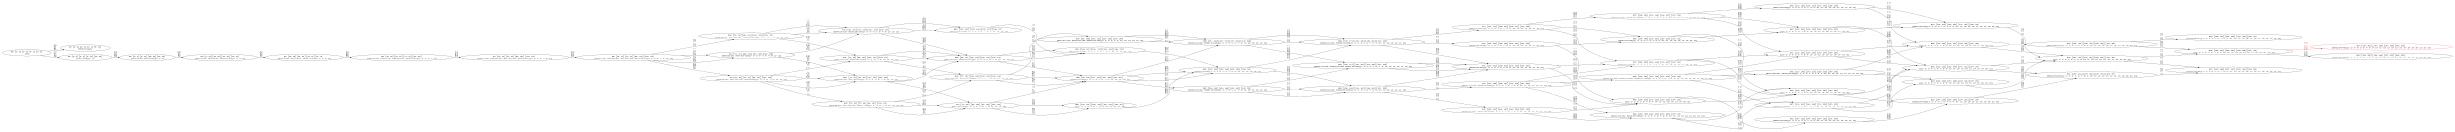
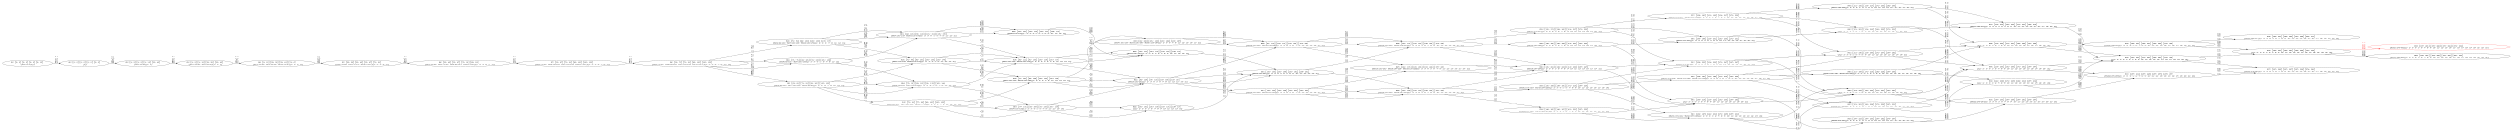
  digraph {
    fontname="Courier Prime"
    rankdir=LR
    node [fontname="Courier Prime"]
    edge [fontname="Courier Prime" fontsize=8]
    n1 [label="S0: [0, 0] [0, 0] [0, 0] [0, 0] \n{}{}"]
    n2 [label="S1: [0, 0] [0, 0] [0, 0] [9, 12] \n{T0J0:9-12}{1}"]
    n3 [label="S2: [9, 9] [9, 9] [9, 12] [33, 42] \n{T0J1:33-42}{1, 2}"]
    n4 [label="S3: [9, 9] [9, 12] [22, 29] [33, 42] \n{T0J1:33-42, T0J2:22-29}{1, 2, 3}"]
    n5 [label="S4: [9, 12] [22, 29] [33, 42] [53, 67] \n{T0J1:33-42, T0J2:22-29, T0J10:53-67}{1, 2, 3, 11}"]
    n6 [label="S5: [22, 29] [33, 42] [53, 67] [71, 91] \n{T0J1:33-42, T0J3:71-91, T0J10:53-67}{1, 2, 3, 4, 11}"]
    n7 [label="S6: [33, 42] [53, 67] [71, 91] [82, 105] \n{T0J1:33-42, T0J3:71-91, T0J6:82-105, T0J10:53-67}{1, 2, 3, 4, 7, 11}"]
    n8 [label="S7: [53, 67] [71, 91] [82, 105] [105, 133] \n{T0J3:71-91, T0J6:82-105, T0J7:105-133, T0J10:53-67}{1, 2, 3, 4, 7, 8, 11}"]
    n9 [label="S8: [59, 75] [71, 91] [82, 105] [105, 133] \n{T0J3:71-91, T0J6:82-105, T0J7:105-133, T0J11:59-75}{1, 2, 3, 4, 7, 8, 11, 12}"]
    n10 [label="S9: [63, 81] [71, 91] [82, 105] [105, 133] \n{T0J6:82-105, T0J7:105-133, T0J12:63-81}{1, 2, 3, 4, 7, 8, 11, 12, 13}"]
    n11 [label="S10: [71, 91] [82, 105] [105, 133] [135, 170] \n{T0J6:82-105, T0J7:105-133, T0J14:135-170}{1, 2, 3, 4, 7, 8, 11, 12, 15}"]
    n12 [label="S11: [71, 75] [82, 105] [91, 133] [105, 138] \n{T0J6:82-105, T0J7:105-133}{1, 2, 3, 4, 5, 6, 7, 8, 11, 12}"]
    n13 [label="S12: [71, 91] [77, 99] [82, 105] [105, 133] \n{T0J6:82-105, T0J7:105-133, T0J13:77-99}{1, 2, 3, 4, 7, 8, 11, 12, 13, 14}"]
    n14 [label="S13: [71, 96] [82, 105] [105, 133] [135, 170] \n{T0J7:105-133, T0J14:135-170}{1, 2, 3, 4, 7, 8, 11, 12, 13, 15}"]
    n15 [label="S14: [71, 91] [82, 105] [91, 133] [105, 144] \n{T0J6:82-105, T0J7:105-133}{1, 2, 3, 4, 5, 6, 7, 8, 11, 12, 13}"]
    n16 [label="S15: [82, 105] [91, 133] [105, 154] [135, 170] \n{T0J7:105-133, T0J14:135-170}{1, 2, 3, 4, 5, 6, 7, 8, 11, 12, 15}"]
    n17 [label="S16: [77, 105] [82, 108] [105, 133] [135, 186] \n{T0J7:105-133, T0J14:135-186}{1, 2, 3, 4, 7, 8, 11, 12, 13, 14, 15}"]
    n18 [label="S17: [77, 105] [82, 109] [91, 133] [105, 154] \n{T0J7:105-133}{1, 2, 3, 4, 5, 6, 7, 8, 11, 12, 13, 14}"]
    n19 [label="S18: [82, 111] [91, 133] [105, 159] [135, 170] \n{T0J7:105-133, T0J14:135-170}{1, 2, 3, 4, 5, 6, 7, 8, 11, 12, 13, 15}"]
    n20 [label="S20: [105, 105] [105, 154] [135, 157] [138, 170] \n{T0J14:135-170}{1, 2, 3, 4, 5, 6, 7, 8, 9, 10, 11, 12, 15}"]
    n21 [label="S19: [82, 108] [105, 133] [135, 186] [154, 187] \n{T0J7:105-133, T0J14:135-186, T0J20:154-187}{1, 2, 3, 4, 7, 8, 11, 12, 13, 14, 15, 21}"]
    n22 [label="S21: [82, 129] [91, 133] [105, 168] [135, 201] \n{T0J14:135-201}{1, 2, 3, 4, 5, 6, 7, 8, 11, 12, 13, 14, 15}"]
    n23 [label="S22: [105, 105] [105, 109] [105, 154] [138, 157] \n{}{1, 2, 3, 4, 5, 6, 7, 8, 9, 10, 11, 12, 13, 14}"]
    n24 [label="S23: [105, 111] [105, 159] [135, 163] [138, 170] \n{T0J14:135-170}{1, 2, 3, 4, 5, 6, 7, 8, 9, 10, 11, 12, 13, 15}"]
    n25 [label="S24: [91, 133] [105, 171] [135, 201] [154, 226] \n{T0J14:135-201, T0J20:154-226}{1, 2, 3, 4, 5, 6, 7, 8, 11, 12, 13, 14, 15, 21}"]
    n26 [label="S25: [121, 133] [121, 168] [135, 201] [197, 225] \n{T0J14:135-201, T0J18:197-225}{1, 2, 3, 4, 5, 6, 7, 8, 11, 12, 13, 14, 15, 19}"]
    n27 [label="S26: [105, 133] [105, 168] [135, 181] [138, 201] \n{T0J14:135-201}{1, 2, 3, 4, 5, 6, 7, 8, 9, 10, 11, 12, 13, 14, 15}"]
    n28 [label="S27: [121, 171] [135, 201] [154, 226] [197, 229] \n{T0J14:135-201, T0J18:197-228, T0J20:154-229}{1, 2, 3, 4, 5, 6, 7, 8, 11, 12, 13, 14, 15, 19, 21}"]
    n29 [label="S28: [105, 171] [135, 185] [138, 201] [154, 230] \n{T0J14:135-201, T0J20:154-230}{1, 2, 3, 4, 5, 6, 7, 8, 9, 10, 11, 12, 13, 14, 15, 21}"]
    n30 [label="S29: [121, 168] [135, 185] [138, 201] [197, 229] \n{T0J14:135-201, T0J18:197-229}{1, 2, 3, 4, 5, 6, 7, 8, 9, 10, 11, 12, 13, 14, 15, 19}"]
    n31 [label="S30: [135, 201] [138, 223] [154, 230] [197, 267] \n{T0J18:197-267}{1, 2, 3, 4, 5, 6, 7, 8, 9, 10, 11, 12, 13, 14, 15, 19, 21}"]
    n32 [label="S31: [135, 171] [138, 185] [154, 217] [171, 230] \n{T0J15:171-217}{1, 2, 3, 4, 5, 6, 7, 8, 9, 10, 11, 12, 13, 14, 15, 16, 21}"]
    n33 [label="S32: [146, 185] [146, 189] [154, 201] [161, 230] \n{T0J19:161-189}{1, 2, 3, 4, 5, 6, 7, 8, 9, 10, 11, 12, 13, 14, 15, 20, 21}"]
    n34 [label="S33: [135, 168] [138, 185] [171, 214] [197, 229] \n{T0J15:171-214, T0J18:197-229}{1, 2, 3, 4, 5, 6, 7, 8, 9, 10, 11, 12, 13, 14, 15, 16, 19}"]
    n35 [label="S34: [146, 185] [146, 187] [161, 201] [197, 229] \n{T0J18:197-229, T0J19:161-187}{1, 2, 3, 4, 5, 6, 7, 8, 9, 10, 11, 12, 13, 14, 15, 19, 20}"]
    n36 [label="S35: [138, 223] [154, 230] [171, 247] [197, 267] \n{T0J15:171-247}{1, 2, 3, 4, 5, 6, 7, 8, 9, 10, 11, 12, 13, 14, 15, 16, 19, 21}"]
    n37 [label="S36: [146, 219] [154, 223] [161, 230] [197, 282] \n{}{1, 2, 3, 4, 5, 6, 7, 8, 9, 10, 11, 12, 13, 14, 15, 19, 20, 21}"]
    n38 [label="S37: [138, 185] [151, 192] [154, 217] [171, 230] \n{T0J15:171-217, T0J16:151-192}{1, 2, 3, 4, 5, 6, 7, 8, 9, 10, 11, 12, 13, 14, 15, 16, 17, 21}"]
    n39 [label="S38: [146, 189] [154, 201] [161, 230] [171, 231] \n{T0J15:171-231}{1, 2, 3, 4, 5, 6, 7, 8, 9, 10, 11, 12, 13, 14, 15, 16, 20, 21}"]
    n40 [label="S39: [138, 185] [151, 189] [171, 214] [197, 229] \n{T0J15:171-214, T0J16:151-189, T0J18:197-229}{1, 2, 3, 4, 5, 6, 7, 8, 9, 10, 11, 12, 13, 14, 15, 16, 17, 19}"]
    n41 [label="S40: [146, 187] [161, 201] [171, 229] [197, 231] \n{T0J15:171-231, T0J18:197-229}{1, 2, 3, 4, 5, 6, 7, 8, 9, 10, 11, 12, 13, 14, 15, 16, 19, 20}"]
    n42 [label="S41: [151, 230] [154, 244] [171, 247] [197, 282] \n{}{1, 2, 3, 4, 5, 6, 7, 8, 9, 10, 11, 12, 13, 14, 15, 16, 17, 19, 21}"]
    n43 [label="S42: [154, 223] [161, 230] [171, 265] [197, 285] \n{}{1, 2, 3, 4, 5, 6, 7, 8, 9, 10, 11, 12, 13, 14, 15, 16, 19, 20, 21}"]
    n44 [label="S43: [197, 223] [197, 230] [197, 282] [274, 297] \n{T0J22:274-297}{1, 2, 3, 4, 5, 6, 7, 8, 9, 10, 11, 12, 13, 14, 15, 19, 20, 21, 23}"]
    n45 [label="S44: [151, 192] [154, 217] [171, 230] [182, 240] \n{T0J17:182-240}{1, 2, 3, 4, 5, 6, 7, 8, 9, 10, 11, 12, 13, 14, 15, 16, 17, 18, 21}"]
    n46 [label="S45: [151, 201] [154, 210] [161, 230] [171, 231] \n{}{1, 2, 3, 4, 5, 6, 7, 8, 9, 10, 11, 12, 13, 14, 15, 16, 17, 20, 21}"]
    n47 [label="S46: [151, 189] [171, 214] [182, 229] [197, 240] \n{T0J17:182-240, T0J18:197-229}{1, 2, 3, 4, 5, 6, 7, 8, 9, 10, 11, 12, 13, 14, 15, 16, 17, 18, 19}"]
    n48 [label="S47: [151, 201] [161, 208] [171, 229] [197, 231] \n{T0J18:197-229}{1, 2, 3, 4, 5, 6, 7, 8, 9, 10, 11, 12, 13, 14, 15, 16, 17, 19, 20}"]
    n49 [label="S48: [154, 244] [171, 247] [182, 282] [197, 288] \n{}{1, 2, 3, 4, 5, 6, 7, 8, 9, 10, 11, 12, 13, 14, 15, 16, 17, 18, 19, 21}"]
    n50 [label="S49: [154, 230] [161, 244] [171, 265] [197, 297] \n{}{1, 2, 3, 4, 5, 6, 7, 8, 9, 10, 11, 12, 13, 14, 15, 16, 17, 19, 20, 21}"]
    n51 [label="S50: [197, 230] [197, 269] [197, 285] [274, 297] \n{T0J22:274-297}{1, 2, 3, 4, 5, 6, 7, 8, 9, 10, 11, 12, 13, 14, 15, 16, 19, 20, 21, 23}"]
    n52 [label="S51: [154, 210] [161, 230] [171, 231] [182, 256] \n{T0J17:182-256}{1, 2, 3, 4, 5, 6, 7, 8, 9, 10, 11, 12, 13, 14, 15, 16, 17, 18, 20, 21}"]
    n53 [label="S52: [161, 208] [171, 229] [182, 231] [197, 256] \n{}{1, 2, 3, 4, 5, 6, 7, 8, 9, 10, 11, 12, 13, 14, 15, 16, 17, 18, 19, 20}"]
    n54 [label="S53: [161, 247] [171, 265] [182, 285] [197, 306] \n{}{1, 2, 3, 4, 5, 6, 7, 8, 9, 10, 11, 12, 13, 14, 15, 16, 17, 18, 19, 20, 21}"]
    n55 [label="S54: [182, 225] [182, 247] [184, 282] [197, 288] \n{T0J21:184-225}{1, 2, 3, 4, 5, 6, 7, 8, 9, 10, 11, 12, 13, 14, 15, 16, 17, 18, 19, 21, 22}"]
    n56 [label="S55: [197, 251] [197, 269] [197, 297] [274, 297] \n{T0J22:274-297}{1, 2, 3, 4, 5, 6, 7, 8, 9, 10, 11, 12, 13, 14, 15, 16, 17, 19, 20, 21, 23}"]
    n57 [label="S56: [182, 265] [182, 285] [184, 288] [197, 306] \n{}{1, 2, 3, 4, 5, 6, 7, 8, 9, 10, 11, 12, 13, 14, 15, 16, 17, 18, 19, 20, 21, 22}"]
    n58 [label="S57: [197, 269] [197, 297] [197, 306] [274, 381] \n{T0J22:274-381}{1, 2, 3, 4, 5, 6, 7, 8, 9, 10, 11, 12, 13, 14, 15, 16, 17, 18, 19, 20, 21, 23}"]
    n59 [label="S58: [184, 247] [184, 282] [197, 288] [260, 317] \n{T0J23:260-317}{1, 2, 3, 4, 5, 6, 7, 8, 9, 10, 11, 12, 13, 14, 15, 16, 17, 18, 19, 21, 22, 24}"]
    n60 [color=Red label="S59: [197, 285] [197, 288] [197, 306] [274, 402] \n{T0J22:274-402}{1, 2, 3, 4, 5, 6, 7, 8, 9, 10, 11, 12, 13, 14, 15, 16, 17, 18, 19, 20, 21, 22, 23}"]
    n61 [label="S60: [184, 285] [184, 288] [197, 306] [260, 400] \n{T0J23:260-400}{1, 2, 3, 4, 5, 6, 7, 8, 9, 10, 11, 12, 13, 14, 15, 16, 17, 18, 19, 20, 21, 22, 24}"]
-   n1 -> n2 [label="T0 J0\nDL=400\nES=0\nLS=0\nEF=9\nLF=12"]
+   n2 -> n1 [label="T0 J0\nDL=400\nES=0\nLS=0\nEF=9\nLF=12"]
    n1 -> n3 [label="T0 J1\nDL=400\nES=9\nLS=12\nEF=33\nLF=42"]
    n3 -> n4 [label="T0 J2\nDL=400\nES=9\nLS=12\nEF=22\nLF=29"]
    n4 -> n5 [label="T0 J10\nDL=400\nES=9\nLS=12\nEF=53\nLF=67"]
    n5 -> n6 [label="T0 J3\nDL=400\nES=22\nLS=29\nEF=71\nLF=91"]
    n6 -> n7 [label="T0 J6\nDL=400\nES=22\nLS=29\nEF=82\nLF=105"]
    n7 -> n8 [label="T0 J7\nDL=400\nES=33\nLS=42\nEF=105\nLF=133"]
    n8 -> n9 [label="T0 J11\nDL=400\nES=53\nLS=67\nEF=59\nLF=75"]
    n9 -> n10 [label="T0 J12\nDL=400\nES=59\nLS=75\nEF=63\nLF=81"]
    n9 -> n11 [label="T0 J14\nDL=400\nES=59\nLS=74\nEF=135\nLF=170"]
    n9 -> n12 [label="T0 J4\nDL=400\nES=71\nLS=75\nEF=91\nLF=101"]
    n9 -> n12 [label="T0 J5\nDL=400\nES=71\nLS=75\nEF=121\nLF=138"]
    n10 -> n13 [label="T0 J13\nDL=400\nES=63\nLS=81\nEF=77\nLF=99"]
    n10 -> n14 [label="T0 J14\nDL=400\nES=63\nLS=74\nEF=139\nLF=170"]
    n10 -> n15 [label="T0 J4\nDL=400\nES=71\nLS=81\nEF=91\nLF=107"]
    n10 -> n15 [label="T0 J5\nDL=400\nES=71\nLS=81\nEF=121\nLF=144"]
    n11 -> n14 [label="T0 J12\nDL=400\nES=71\nLS=90\nEF=75\nLF=96"]
    n11 -> n16 [label="T0 J4\nDL=400\nES=71\nLS=91\nEF=91\nLF=117"]
    n11 -> n16 [label="T0 J5\nDL=400\nES=71\nLS=91\nEF=121\nLF=154"]
    n12 -> n15 [label="T0 J12\nDL=400\nES=71\nLS=75\nEF=75\nLF=81"]
    n12 -> n16 [label="T0 J14\nDL=400\nES=71\nLS=74\nEF=147\nLF=170"]
    n13 -> n17 [label="T0 J14\nDL=400\nES=71\nLS=90\nEF=147\nLF=186"]
    n13 -> n18 [label="T0 J4\nDL=400\nES=71\nLS=91\nEF=91\nLF=117"]
    n13 -> n18 [label="T0 J5\nDL=400\nES=71\nLS=91\nEF=121\nLF=154"]
    n14 -> n17 [label="T0 J13\nDL=400\nES=71\nLS=90\nEF=85\nLF=108"]
    n14 -> n19 [label="T0 J4\nDL=400\nES=71\nLS=96\nEF=91\nLF=122"]
    n14 -> n19 [label="T0 J5\nDL=400\nES=71\nLS=96\nEF=121\nLF=159"]
    n15 -> n18 [label="T0 J13\nDL=400\nES=71\nLS=91\nEF=85\nLF=109"]
    n15 -> n19 [label="T0 J14\nDL=400\nES=71\nLS=74\nEF=147\nLF=170"]
    n16 -> n19 [label="T0 J12\nDL=400\nES=82\nLS=105\nEF=86\nLF=111"]
    n16 -> n20 [label="T0 J8\nDL=400\nES=105\nLS=105\nEF=146\nLF=157"]
    n16 -> n20 [label="T0 J9\nDL=400\nES=105\nLS=105\nEF=138\nLF=147"]
    n17 -> n21 [label="T0 J20\nDL=400\nES=77\nLS=90\nEF=154\nLF=187"]
    n17 -> n22 [label="T0 J4\nDL=400\nES=77\nLS=105\nEF=97\nLF=131"]
    n17 -> n22 [label="T0 J5\nDL=400\nES=77\nLS=105\nEF=127\nLF=168"]
    n18 -> n22 [label="T0 J14\nDL=400\nES=77\nLS=105\nEF=153\nLF=201"]
    n18 -> n23 [label="T0 J8\nDL=400\nES=105\nLS=105\nEF=146\nLF=157"]
    n18 -> n23 [label="T0 J9\nDL=400\nES=105\nLS=105\nEF=138\nLF=147"]
    n19 -> n22 [label="T0 J13\nDL=400\nES=82\nLS=111\nEF=96\nLF=129"]
    n19 -> n24 [label="T0 J8\nDL=400\nES=105\nLS=111\nEF=146\nLF=163"]
    n19 -> n24 [label="T0 J9\nDL=400\nES=105\nLS=111\nEF=138\nLF=153"]
    n20 -> n24 [label="T0 J12\nDL=400\nES=105\nLS=105\nEF=109\nLF=111"]
    n21 -> n25 [label="T0 J4\nDL=400\nES=82\nLS=108\nEF=102\nLF=134"]
    n21 -> n25 [label="T0 J5\nDL=400\nES=82\nLS=108\nEF=132\nLF=171"]
    n22 -> n25 [label="T0 J20\nDL=400\nES=82\nLS=129\nEF=159\nLF=226"]
    n22 -> n26 [label="T0 J18\nDL=400\nES=121\nLS=129\nEF=197\nLF=225"]
    n22 -> n27 [label="T0 J8\nDL=400\nES=105\nLS=129\nEF=146\nLF=181"]
    n22 -> n27 [label="T0 J9\nDL=400\nES=105\nLS=129\nEF=138\nLF=171"]
    n23 -> n27 [label="T0 J14\nDL=400\nES=105\nLS=105\nEF=181\nLF=201"]
    n24 -> n27 [label="T0 J13\nDL=400\nES=105\nLS=111\nEF=119\nLF=129"]
    n25 -> n28 [label="T0 J18\nDL=400\nES=121\nLS=132\nEF=197\nLF=228"]
    n25 -> n29 [label="T0 J8\nDL=400\nES=105\nLS=133\nEF=146\nLF=185"]
    n25 -> n29 [label="T0 J9\nDL=400\nES=105\nLS=133\nEF=138\nLF=175"]
    n26 -> n28 [label="T0 J20\nDL=400\nES=121\nLS=132\nEF=198\nLF=229"]
    n26 -> n30 [label="T0 J8\nDL=400\nES=121\nLS=133\nEF=162\nLF=185"]
    n26 -> n30 [label="T0 J9\nDL=400\nES=121\nLS=133\nEF=154\nLF=175"]
    n27 -> n29 [label="T0 J20\nDL=400\nES=105\nLS=133\nEF=182\nLF=230"]
    n27 -> n30 [label="T0 J18\nDL=400\nES=121\nLS=133\nEF=197\nLF=229"]
    n28 -> n31 [label="T0 J8\nDL=400\nES=121\nLS=171\nEF=162\nLF=223"]
    n28 -> n31 [label="T0 J9\nDL=400\nES=121\nLS=171\nEF=154\nLF=213"]
    n29 -> n31 [label="T0 J18\nDL=400\nES=121\nLS=171\nEF=197\nLF=267"]
    n29 -> n32 [label="T0 J15\nDL=400\nES=135\nLS=171\nEF=171\nLF=217"]
    n29 -> n33 [label="T0 J19\nDL=400\nES=146\nLS=170\nEF=161\nLF=189"]
    n30 -> n31 [label="T0 J20\nDL=400\nES=121\nLS=168\nEF=198\nLF=265"]
    n30 -> n34 [label="T0 J15\nDL=400\nES=135\nLS=168\nEF=171\nLF=214"]
    n30 -> n35 [label="T0 J19\nDL=400\nES=146\nLS=168\nEF=161\nLF=187"]
    n31 -> n36 [label="T0 J15\nDL=400\nES=135\nLS=201\nEF=171\nLF=247"]
    n31 -> n37 [label="T0 J19\nDL=400\nES=146\nLS=200\nEF=161\nLF=219"]
    n32 -> n36 [label="T0 J18\nDL=400\nES=135\nLS=171\nEF=211\nLF=267"]
    n32 -> n38 [label="T0 J16\nDL=400\nES=135\nLS=171\nEF=151\nLF=192"]
    n32 -> n39 [label="T0 J19\nDL=400\nES=146\nLS=170\nEF=161\nLF=189"]
    n33 -> n37 [label="T0 J18\nDL=400\nES=146\nLS=185\nEF=222\nLF=281"]
    n33 -> n39 [label="T0 J15\nDL=400\nES=146\nLS=185\nEF=182\nLF=231"]
    n34 -> n36 [label="T0 J20\nDL=400\nES=135\nLS=168\nEF=212\nLF=265"]
    n34 -> n40 [label="T0 J16\nDL=400\nES=135\nLS=168\nEF=151\nLF=189"]
    n34 -> n41 [label="T0 J19\nDL=400\nES=146\nLS=168\nEF=161\nLF=187"]
    n35 -> n37 [label="T0 J20\nDL=400\nES=146\nLS=185\nEF=223\nLF=282"]
    n35 -> n41 [label="T0 J15\nDL=400\nES=146\nLS=185\nEF=182\nLF=231"]
    n36 -> n42 [label="T0 J16\nDL=400\nES=138\nLS=223\nEF=154\nLF=244"]
    n36 -> n43 [label="T0 J19\nDL=400\nES=146\nLS=200\nEF=161\nLF=219"]
    n37 -> n43 [label="T0 J15\nDL=400\nES=146\nLS=219\nEF=182\nLF=265"]
    n37 -> n44 [label="T0 J22\nDL=400\nES=197\nLS=200\nEF=274\nLF=297"]
    n38 -> n42 [label="T0 J18\nDL=400\nES=138\nLS=185\nEF=214\nLF=281"]
    n38 -> n45 [label="T0 J17\nDL=400\nES=138\nLS=185\nEF=182\nLF=240"]
    n38 -> n46 [label="T0 J19\nDL=400\nES=146\nLS=170\nEF=161\nLF=189"]
    n39 -> n43 [label="T0 J18\nDL=400\nES=146\nLS=189\nEF=222\nLF=285"]
    n39 -> n46 [label="T0 J16\nDL=400\nES=146\nLS=189\nEF=162\nLF=210"]
    n40 -> n42 [label="T0 J20\nDL=400\nES=138\nLS=185\nEF=215\nLF=282"]
    n40 -> n47 [label="T0 J17\nDL=400\nES=138\nLS=185\nEF=182\nLF=240"]
    n40 -> n48 [label="T0 J19\nDL=400\nES=146\nLS=185\nEF=161\nLF=204"]
    n41 -> n43 [label="T0 J20\nDL=400\nES=146\nLS=187\nEF=223\nLF=284"]
    n41 -> n48 [label="T0 J16\nDL=400\nES=146\nLS=187\nEF=162\nLF=208"]
    n42 -> n49 [label="T0 J17\nDL=400\nES=151\nLS=230\nEF=195\nLF=285"]
    n42 -> n50 [label="T0 J19\nDL=400\nES=151\nLS=200\nEF=166\nLF=219"]
    n43 -> n50 [label="T0 J16\nDL=400\nES=154\nLS=223\nEF=170\nLF=244"]
    n43 -> n51 [label="T0 J22\nDL=400\nES=197\nLS=200\nEF=274\nLF=297"]
    n44 -> n51 [label="T0 J15\nDL=400\nES=197\nLS=223\nEF=233\nLF=269"]
    n45 -> n49 [label="T0 J18\nDL=400\nES=151\nLS=192\nEF=227\nLF=288"]
    n45 -> n52 [label="T0 J19\nDL=400\nES=151\nLS=170\nEF=166\nLF=189"]
    n46 -> n50 [label="T0 J18\nDL=400\nES=151\nLS=200\nEF=227\nLF=296"]
    n46 -> n52 [label="T0 J17\nDL=400\nES=151\nLS=201\nEF=195\nLF=256"]
    n47 -> n49 [label="T0 J20\nDL=400\nES=151\nLS=189\nEF=228\nLF=286"]
    n47 -> n53 [label="T0 J19\nDL=400\nES=151\nLS=189\nEF=166\nLF=208"]
    n48 -> n50 [label="T0 J20\nDL=400\nES=151\nLS=200\nEF=228\nLF=297"]
    n48 -> n53 [label="T0 J17\nDL=400\nES=151\nLS=201\nEF=195\nLF=256"]
    n49 -> n54 [label="T0 J19\nDL=400\nES=154\nLS=244\nEF=169\nLF=263"]
    n49 -> n55 [label="T0 J21\nDL=400\nES=182\nLS=222\nEF=184\nLF=225"]
    n50 -> n54 [label="T0 J17\nDL=400\nES=154\nLS=230\nEF=198\nLF=285"]
    n50 -> n56 [label="T0 J22\nDL=400\nES=197\nLS=200\nEF=274\nLF=297"]
    n51 -> n56 [label="T0 J16\nDL=400\nES=197\nLS=230\nEF=213\nLF=251"]
    n52 -> n54 [label="T0 J18\nDL=400\nES=154\nLS=210\nEF=230\nLF=306"]
    n53 -> n54 [label="T0 J20\nDL=400\nES=161\nLS=208\nEF=238\nLF=305"]
    n54 -> n57 [label="T0 J21\nDL=400\nES=182\nLS=285\nEF=184\nLF=288"]
    n54 -> n58 [label="T0 J22\nDL=400\nES=197\nLS=284\nEF=274\nLF=381"]
    n55 -> n57 [label="T0 J19\nDL=400\nES=182\nLS=225\nEF=197\nLF=244"]
    n55 -> n59 [label="T0 J23\nDL=400\nES=184\nLS=222\nEF=260\nLF=317"]
    n56 -> n58 [label="T0 J17\nDL=400\nES=197\nLS=251\nEF=241\nLF=306"]
    n57 -> n60 [color=Red fontcolor=Red label="T0 J22\nDL=400\nES=197\nLS=305\nEF=274\nLF=402"]
    n57 -> n61 [label="T0 J23\nDL=400\nES=184\nLS=305\nEF=260\nLF=400"]
  }
